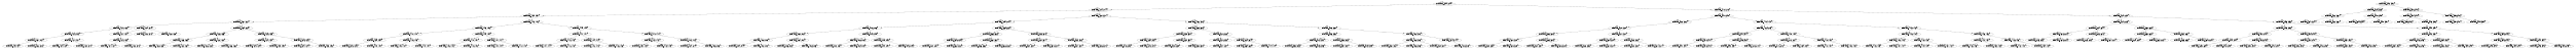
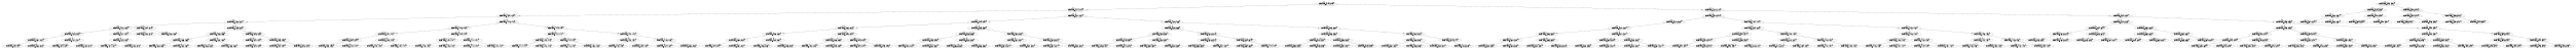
  digraph {
    n1 [label="Node{data=[5799, 5799]}"]
    n2 [label="Node{data=[2044, 2044]}"]
    n3 [label="Node{data=[8102, 8102]}"]
    n4 [label="Node{data=[1397, 1397]}"]
    n5 [label="Node{data=[3377, 3377]}"]
    n6 [label="Node{data=[5910, 5910]}"]
    n7 [label="Node{data=[8891, 8891]}"]
    n8 [label="Node{data=[1381, 1381]}"]
    n9 [label="Node{data=[1413, 1413]}"]
    n10 [label="Node{data=[2094, 2094]}"]
    n11 [label="Node{data=[4606, 4606]}"]
    n12 [label="Node{data=[1373, 1373]}"]
    n13 [label="Node{data=[1389, 1389]}"]
    n14 [label="Node{data=[1405, 1405]}"]
    n15 [label="Node{data=[1449, 1449]}"]
    n16 [label="Node{data=[1345, 1345]}"]
    n17 [label="Node{data=[1377, 1377]}"]
    n18 [label="Node{data=[1385, 1385]}"]
    n19 [label="Node{data=[1393, 1393]}"]
    n20 [label="Node{data=[1031, 1031]}"]
    n21 [label="Node{data=[1371, 1371]}"]
    n22 [label="Node{data=[1375, 1375]}"]
    n23 [label="Node{data=[759, 759]}"]
    n24 [label="Node{data=[1328, 1328]}"]
    n25 [label="Node{data=[1349, 1349]}"]
    n26 [label="Node{data=[1372, 1372]}"]
    n27 [label="Node{data=[1374, 1374]}"]
    n28 [label="Node{data=[1376, 1376]}"]
    n29 [label="Node{data=[1379, 1379]}"]
    n30 [label="Node{data=[1378, 1378]}"]
    n31 [label="Node{data=[1380, 1380]}"]
    n32 [label="Node{data=[1383, 1383]}"]
    n33 [label="Node{data=[1387, 1387]}"]
    n34 [label="Node{data=[1391, 1391]}"]
    n35 [label="Node{data=[1395, 1395]}"]
    n36 [label="Node{data=[1382, 1382]}"]
    n37 [label="Node{data=[1384, 1384]}"]
    n38 [label="Node{data=[1386, 1386]}"]
    n39 [label="Node{data=[1388, 1388]}"]
    n40 [label="Node{data=[1390, 1390]}"]
-   n41 [label="Node{data=[1392, 1392]}"]
    n42 [label="Node{data=[1394, 1394]}"]
    n43 [label="Node{data=[1396, 1396]}"]
    n44 [label="Node{data=[1401, 1401]}"]
    n45 [label="Node{data=[1409, 1409]}"]
    n46 [label="Node{data=[1417, 1417]}"]
    n47 [label="Node{data=[1470, 1470]}"]
    n48 [label="Node{data=[1399, 1399]}"]
    n49 [label="Node{data=[1403, 1403]}"]
    n50 [label="Node{data=[1407, 1407]}"]
    n51 [label="Node{data=[1411, 1411]}"]
    n52 [label="Node{data=[1398, 1398]}"]
    n53 [label="Node{data=[1400, 1400]}"]
    n54 [label="Node{data=[1402, 1402]}"]
    n55 [label="Node{data=[1404, 1404]}"]
    n56 [label="Node{data=[1406, 1406]}"]
    n57 [label="Node{data=[1408, 1408]}"]
    n58 [label="Node{data=[1410, 1410]}"]
    n59 [label="Node{data=[1412, 1412]}"]
    n60 [label="Node{data=[1415, 1415]}"]
    n61 [label="Node{data=[1419, 1419]}"]
    n62 [label="Node{data=[1451, 1451]}"]
    n63 [label="Node{data=[1705, 1705]}"]
    n64 [label="Node{data=[1414, 1414]}"]
    n65 [label="Node{data=[1416, 1416]}"]
    n66 [label="Node{data=[1418, 1418]}"]
    n67 [label="Node{data=[1436, 1436]}"]
    n68 [label="Node{data=[1450, 1450]}"]
    n69 [label="Node{data=[1469, 1469]}"]
    n70 [label="Node{data=[1679, 1679]}"]
    n71 [label="Node{data=[2038, 2038]}"]
    n72 [label="Node{data=[2086, 2086]}"]
    n73 [label="Node{data=[3369, 3369]}"]
    n74 [label="Node{data=[3523, 3523]}"]
    n75 [label="Node{data=[5060, 5060]}"]
    n76 [label="Node{data=[2082, 2082]}"]
    n77 [label="Node{data=[2090, 2090]}"]
    n78 [label="Node{data=[3365, 3365]}"]
    n79 [label="Node{data=[3373, 3373]}"]
    n80 [label="Node{data=[2080, 2080]}"]
    n81 [label="Node{data=[2084, 2084]}"]
    n82 [label="Node{data=[2088, 2088]}"]
    n83 [label="Node{data=[2092, 2092]}"]
    n84 [label="Node{data=[2079, 2079]}"]
    n85 [label="Node{data=[2081, 2081]}"]
    n86 [label="Node{data=[2083, 2083]}"]
    n87 [label="Node{data=[2085, 2085]}"]
    n88 [label="Node{data=[2087, 2087]}"]
    n89 [label="Node{data=[2089, 2089]}"]
    n90 [label="Node{data=[2091, 2091]}"]
    n91 [label="Node{data=[2093, 2093]}"]
    n92 [label="Node{data=[2398, 2398]}"]
    n93 [label="Node{data=[3367, 3367]}"]
    n94 [label="Node{data=[3371, 3371]}"]
    n95 [label="Node{data=[3375, 3375]}"]
    n96 [label="Node{data=[2221, 2221]}"]
    n97 [label="Node{data=[3364, 3364]}"]
    n98 [label="Node{data=[3366, 3366]}"]
    n99 [label="Node{data=[3368, 3368]}"]
    n100 [label="Node{data=[3370, 3370]}"]
    n101 [label="Node{data=[3372, 3372]}"]
    n102 [label="Node{data=[3374, 3374]}"]
    n103 [label="Node{data=[3376, 3376]}"]
    n104 [label="Node{data=[3502, 3502]}"]
    n105 [label="Node{data=[3616, 3616]}"]
    n106 [label="Node{data=[5056, 5056]}"]
    n107 [label="Node{data=[5064, 5064]}"]
    n108 [label="Node{data=[3439, 3439]}"]
    n109 [label="Node{data=[3521, 3521]}"]
    n110 [label="Node{data=[3576, 3576]}"]
    n111 [label="Node{data=[3649, 3649]}"]
    n112 [label="Node{data=[3423, 3423]}"]
    n113 [label="Node{data=[3473, 3473]}"]
    n114 [label="Node{data=[3520, 3520]}"]
    n115 [label="Node{data=[3522, 3522]}"]
+   n116 [label="Node{data=[3533, 3533]}"]
    n117 [label="Node{data=[3577, 3577]}"]
    n118 [label="Node{data=[3639, 3639]}"]
    n119 [label="Node{data=[4179, 4179]}"]
    n120 [label="Node{data=[5054, 5054]}"]
    n121 [label="Node{data=[5058, 5058]}"]
    n122 [label="Node{data=[5062, 5062]}"]
    n123 [label="Node{data=[5149, 5149]}"]
    n124 [label="Node{data=[5053, 5053]}"]
    n125 [label="Node{data=[5055, 5055]}"]
    n126 [label="Node{data=[5057, 5057]}"]
    n127 [label="Node{data=[5059, 5059]}"]
    n128 [label="Node{data=[5061, 5061]}"]
    n129 [label="Node{data=[5063, 5063]}"]
    n130 [label="Node{data=[5221, 5221]}"]
    n131 [label="Node{data=[5123, 5123]}"]
    n132 [label="Node{data=[5818, 5818]}"]
    n133 [label="Node{data=[7424, 7424]}"]
    n134 [label="Node{data=[8848, 8848]}"]
    n135 [label="Node{data=[8955, 8955]}"]
    n136 [label="Node{data=[5807, 5807]}"]
    n137 [label="Node{data=[6169, 6169]}"]
    n138 [label="Node{data=[7432, 7432]}"]
    n139 [label="Node{data=[5803, 5803]}"]
    n140 [label="Node{data=[5811, 5811]}"]
    n141 [label="Node{data=[5902, 5902]}"]
    n142 [label="Node{data=[5898, 5898]}"]
    n143 [label="Node{data=[5906, 5906]}"]
    n144 [label="Node{data=[5801, 5801]}"]
    n145 [label="Node{data=[5805, 5805]}"]
    n146 [label="Node{data=[5809, 5809]}"]
    n147 [label="Node{data=[5813, 5813]}"]
    n148 [label="Node{data=[5800, 5800]}"]
    n149 [label="Node{data=[5802, 5802]}"]
    n150 [label="Node{data=[5804, 5804]}"]
    n151 [label="Node{data=[5806, 5806]}"]
    n152 [label="Node{data=[5808, 5808]}"]
    n153 [label="Node{data=[5810, 5810]}"]
    n154 [label="Node{data=[5812, 5812]}"]
    n155 [label="Node{data=[5814, 5814]}"]
    n156 [label="Node{data=[5867, 5867]}"]
    n157 [label="Node{data=[5900, 5900]}"]
    n158 [label="Node{data=[5904, 5904]}"]
    n159 [label="Node{data=[5908, 5908]}"]
    n160 [label="Node{data=[5841, 5841]}"]
    n161 [label="Node{data=[5887, 5887]}"]
    n162 [label="Node{data=[5899, 5899]}"]
    n163 [label="Node{data=[5901, 5901]}"]
    n164 [label="Node{data=[5903, 5903]}"]
    n165 [label="Node{data=[5905, 5905]}"]
    n166 [label="Node{data=[5907, 5907]}"]
    n167 [label="Node{data=[5909, 5909]}"]
    n168 [label="Node{data=[5914, 5914]}"]
    n169 [label="Node{data=[7420, 7420]}"]
    n170 [label="Node{data=[7428, 7428]}"]
    n171 [label="Node{data=[7436, 7436]}"]
    n172 [label="Node{data=[5912, 5912]}"]
    n173 [label="Node{data=[5982, 5982]}"]
    n174 [label="Node{data=[6767, 6767]}"]
    n175 [label="Node{data=[7422, 7422]}"]
    n176 [label="Node{data=[5911, 5911]}"]
    n177 [label="Node{data=[5913, 5913]}"]
    n178 [label="Node{data=[5957, 5957]}"]
    n179 [label="Node{data=[6113, 6113]}"]
    n180 [label="Node{data=[6176, 6176]}"]
    n181 [label="Node{data=[7239, 7239]}"]
    n182 [label="Node{data=[7421, 7421]}"]
    n183 [label="Node{data=[7423, 7423]}"]
    n184 [label="Node{data=[7426, 7426]}"]
    n185 [label="Node{data=[7430, 7430]}"]
    n186 [label="Node{data=[7434, 7434]}"]
    n187 [label="Node{data=[7438, 7438]}"]
    n188 [label="Node{data=[7425, 7425]}"]
    n189 [label="Node{data=[7427, 7427]}"]
    n190 [label="Node{data=[7429, 7429]}"]
    n191 [label="Node{data=[7431, 7431]}"]
    n192 [label="Node{data=[7433, 7433]}"]
    n193 [label="Node{data=[7435, 7435]}"]
    n194 [label="Node{data=[7437, 7437]}"]
    n195 [label="Node{data=[7439, 7439]}"]
    n196 [label="Node{data=[8844, 8844]}"]
    n197 [label="Node{data=[8852, 8852]}"]
    n198 [label="Node{data=[8925, 8925]}"]
    n199 [label="Node{data=[8991, 8991]}"]
    n200 [label="Node{data=[8813, 8813]}"]
    n201 [label="Node{data=[8846, 8846]}"]
    n202 [label="Node{data=[8850, 8850]}"]
    n203 [label="Node{data=[8854, 8854]}"]
    n204 [label="Node{data=[8755, 8755]}"]
    n205 [label="Node{data=[8843, 8843]}"]
    n206 [label="Node{data=[8845, 8845]}"]
    n207 [label="Node{data=[8847, 8847]}"]
    n208 [label="Node{data=[8849, 8849]}"]
    n209 [label="Node{data=[8851, 8851]}"]
    n210 [label="Node{data=[8853, 8853]}"]
    n211 [label="Node{data=[8890, 8890]}"]
    n212 [label="Node{data=[8921, 8921]}"]
    n213 [label="Node{data=[8929, 8929]}"]
    n214 [label="Node{data=[8987, 8987]}"]
    n215 [label="Node{data=[8995, 8995]}"]
    n216 [label="Node{data=[8919, 8919]}"]
    n217 [label="Node{data=[8923, 8923]}"]
    n218 [label="Node{data=[8927, 8927]}"]
    n219 [label="Node{data=[8931, 8931]}"]
    n220 [label="Node{data=[8892, 8892]}"]
    n221 [label="Node{data=[8920, 8920]}"]
    n222 [label="Node{data=[8922, 8922]}"]
    n223 [label="Node{data=[8924, 8924]}"]
    n224 [label="Node{data=[8926, 8926]}"]
    n225 [label="Node{data=[8928, 8928]}"]
    n226 [label="Node{data=[8930, 8930]}"]
    n227 [label="Node{data=[8932, 8932]}"]
    n228 [label="Node{data=[8985, 8985]}"]
    n229 [label="Node{data=[8989, 8989]}"]
    n230 [label="Node{data=[8993, 8993]}"]
    n231 [label="Node{data=[8997, 8997]}"]
    n232 [label="Node{data=[8984, 8984]}"]
    n233 [label="Node{data=[8986, 8986]}"]
    n234 [label="Node{data=[8988, 8988]}"]
    n235 [label="Node{data=[8990, 8990]}"]
    n236 [label="Node{data=[8992, 8992]}"]
    n237 [label="Node{data=[8994, 8994]}"]
    n238 [label="Node{data=[8996, 8996]}"]
    n239 [label="Node{data=[8998, 8998]}"]
    n1 -> n2
    n1 -> n3
    n2 -> n4
    n2 -> n5
    n3 -> n6
    n3 -> n7
    n4 -> n8
    n4 -> n9
    n5 -> n10
    n5 -> n11
    n6 -> n132
    n6 -> n133
    n7 -> n134
    n7 -> n135
    n8 -> n12
    n8 -> n13
    n9 -> n14
    n9 -> n15
    n10 -> n72
    n10 -> n73
    n11 -> n74
    n11 -> n75
    n12 -> n16
    n12 -> n17
    n13 -> n18
    n13 -> n19
    n14 -> n44
    n14 -> n45
    n15 -> n46
    n15 -> n47
    n16 -> n20
    n16 -> n21
    n17 -> n22
    n18 -> n32
    n18 -> n33
    n19 -> n34
    n19 -> n35
    n20 -> n23
    n20 -> n24
    n21 -> n25
    n21 -> n26
    n22 -> n27
    n22 -> n28
    n29 -> n17
    n29 -> n30
    n29 -> n31
    n32 -> n36
    n32 -> n37
    n33 -> n38
    n33 -> n39
    n34 -> n40
-   n34 -> n41
    n35 -> n42
    n35 -> n43
    n44 -> n48
    n44 -> n49
    n45 -> n50
    n45 -> n51
    n46 -> n60
    n46 -> n61
    n47 -> n62
    n47 -> n63
    n48 -> n52
    n48 -> n53
    n49 -> n54
    n49 -> n55
    n50 -> n56
    n50 -> n57
    n51 -> n58
    n51 -> n59
    n60 -> n64
    n60 -> n65
    n61 -> n66
    n61 -> n67
    n62 -> n68
    n62 -> n69
    n63 -> n70
    n63 -> n71
    n72 -> n76
    n72 -> n77
    n73 -> n78
    n73 -> n79
    n74 -> n104
    n74 -> n105
    n75 -> n106
    n75 -> n107
    n76 -> n80
    n76 -> n81
    n77 -> n82
    n77 -> n83
    n78 -> n92
    n78 -> n93
    n79 -> n94
    n79 -> n95
    n80 -> n84
    n80 -> n85
    n81 -> n86
    n81 -> n87
    n82 -> n88
    n82 -> n89
    n83 -> n90
    n83 -> n91
    n92 -> n96
    n92 -> n97
    n93 -> n98
    n93 -> n99
    n94 -> n100
    n94 -> n101
    n95 -> n102
    n95 -> n103
    n104 -> n108
    n104 -> n109
    n105 -> n110
    n105 -> n111
    n106 -> n120
    n106 -> n121
    n107 -> n122
    n107 -> n123
    n108 -> n112
    n108 -> n113
    n109 -> n114
    n109 -> n115
+   n110 -> n116
    n110 -> n117
    n111 -> n118
    n111 -> n119
    n120 -> n124
    n120 -> n125
    n121 -> n126
    n121 -> n127
    n122 -> n128
    n122 -> n129
    n122 -> n130
    n123 -> n131
    n132 -> n136
    n133 -> n137
    n133 -> n138
    n134 -> n196
    n134 -> n197
    n135 -> n198
    n135 -> n199
    n136 -> n139
    n136 -> n140
    n137 -> n168
    n137 -> n169
    n138 -> n170
    n138 -> n171
    n139 -> n144
    n139 -> n145
    n140 -> n146
    n140 -> n147
    n141 -> n142
    n141 -> n143
    n142 -> n156
    n142 -> n157
    n143 -> n158
    n143 -> n159
    n144 -> n148
    n144 -> n149
    n145 -> n150
    n145 -> n151
    n146 -> n152
    n146 -> n153
    n147 -> n154
    n147 -> n155
    n156 -> n160
    n156 -> n161
    n157 -> n162
    n157 -> n163
    n158 -> n164
    n158 -> n165
    n159 -> n166
    n159 -> n167
    n168 -> n172
    n168 -> n173
    n169 -> n174
    n169 -> n175
    n170 -> n184
    n170 -> n185
    n171 -> n186
    n171 -> n187
    n172 -> n176
    n172 -> n177
    n173 -> n178
    n173 -> n179
    n174 -> n180
    n174 -> n181
    n175 -> n182
    n175 -> n183
    n184 -> n188
    n184 -> n189
    n185 -> n190
    n185 -> n191
    n186 -> n192
    n186 -> n193
    n187 -> n194
    n187 -> n195
    n196 -> n200
    n196 -> n201
    n197 -> n202
    n197 -> n203
    n198 -> n212
    n198 -> n213
    n199 -> n214
    n199 -> n215
    n200 -> n204
    n200 -> n205
    n201 -> n206
    n201 -> n207
    n202 -> n208
    n202 -> n209
    n203 -> n210
    n203 -> n211
    n212 -> n216
    n212 -> n217
    n213 -> n218
    n213 -> n219
    n214 -> n228
    n214 -> n229
    n215 -> n230
    n215 -> n231
    n216 -> n220
    n216 -> n221
    n217 -> n222
    n217 -> n223
    n218 -> n224
    n218 -> n225
    n219 -> n226
    n219 -> n227
    n228 -> n232
    n228 -> n233
    n229 -> n234
    n229 -> n235
    n230 -> n236
    n230 -> n237
    n231 -> n238
    n231 -> n239
  }
